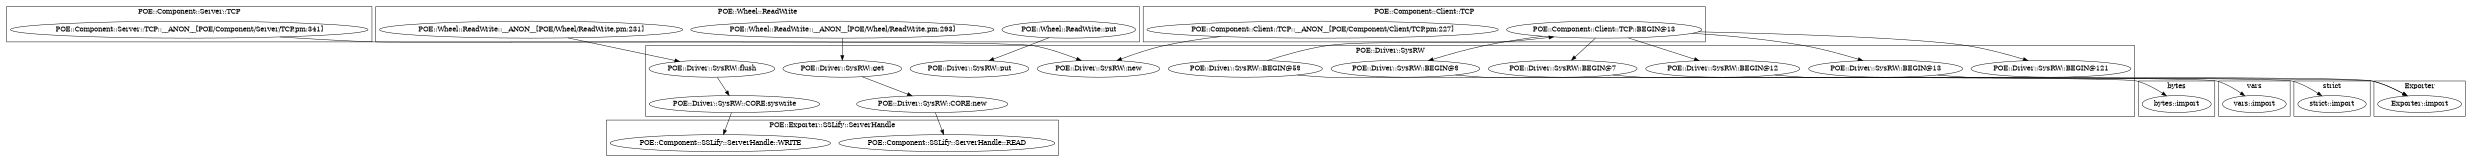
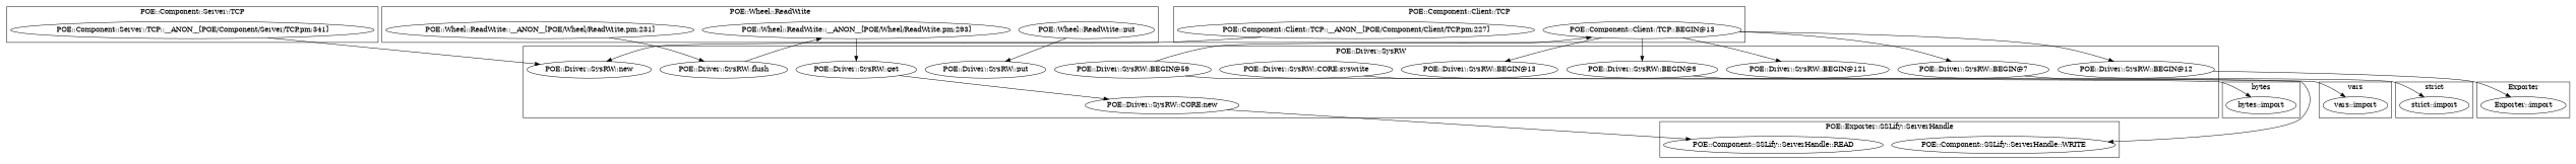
  digraph {
    "POE::Component::SSLify::ServerHandle::READ"
    "POE::Component::SSLify::ServerHandle::WRITE"
    "vars::import"
    "Exporter::import"
    "POE::Component::Server::TCP::__ANON__[POE/Component/Server/TCP.pm:341]"
    "POE::Wheel::ReadWrite::put"
    "POE::Wheel::ReadWrite::__ANON__[POE/Wheel/ReadWrite.pm:293]"
    "POE::Wheel::ReadWrite::__ANON__[POE/Wheel/ReadWrite.pm:231]"
    "POE::Driver::SysRW::put"
    "POE::Driver::SysRW::BEGIN@59"
    "POE::Driver::SysRW::CORE:syswrite"
    n12 [label="POE::Driver::SysRW::CORE:new"]
    "POE::Driver::SysRW::BEGIN@9"
    "POE::Driver::SysRW::BEGIN@7"
    "POE::Driver::SysRW::new"
    "POE::Driver::SysRW::get"
    "POE::Driver::SysRW::BEGIN@12"
    "POE::Driver::SysRW::BEGIN@121"
    "POE::Driver::SysRW::flush"
    "POE::Driver::SysRW::BEGIN@13"
    "strict::import"
    "bytes::import"
    "POE::Component::Client::TCP::BEGIN@13"
    "POE::Component::Client::TCP::__ANON__[POE/Component/Client/TCP.pm:227]"
    subgraph cluster_1 {
      label="POE::Exporter::SSLify::ServerHandle"
      "POE::Component::SSLify::ServerHandle::READ"
      "POE::Component::SSLify::ServerHandle::WRITE"
    }
    subgraph cluster_2 {
      label=vars
      "vars::import"
    }
    subgraph cluster_3 {
      label=Exporter
      "Exporter::import"
    }
    subgraph cluster_4 {
      label="POE::Component::Server::TCP"
      "POE::Component::Server::TCP::__ANON__[POE/Component/Server/TCP.pm:341]"
    }
    subgraph cluster_5 {
      label="POE::Wheel::ReadWrite"
      "POE::Wheel::ReadWrite::put"
      "POE::Wheel::ReadWrite::__ANON__[POE/Wheel/ReadWrite.pm:293]"
      "POE::Wheel::ReadWrite::__ANON__[POE/Wheel/ReadWrite.pm:231]"
    }
    subgraph cluster_6 {
      label="POE::Driver::SysRW"
      "POE::Driver::SysRW::put"
      "POE::Driver::SysRW::BEGIN@59"
      "POE::Driver::SysRW::CORE:syswrite"
      n12
      "POE::Driver::SysRW::BEGIN@9"
      "POE::Driver::SysRW::BEGIN@7"
      "POE::Driver::SysRW::new"
      "POE::Driver::SysRW::get"
      "POE::Driver::SysRW::BEGIN@12"
      "POE::Driver::SysRW::BEGIN@121"
      "POE::Driver::SysRW::flush"
      "POE::Driver::SysRW::BEGIN@13"
    }
    subgraph cluster_7 {
      label="strict"
      "strict::import"
    }
    subgraph cluster_8 {
      label=bytes
      "bytes::import"
    }
    subgraph cluster_9 {
      label="POE::Component::Client::TCP"
      "POE::Component::Client::TCP::BEGIN@13"
      "POE::Component::Client::TCP::__ANON__[POE/Component/Client/TCP.pm:227]"
    }
    "POE::Component::Server::TCP::__ANON__[POE/Component/Server/TCP.pm:341]" -> "POE::Driver::SysRW::new"
    "POE::Wheel::ReadWrite::put" -> "POE::Driver::SysRW::put"
    "POE::Wheel::ReadWrite::__ANON__[POE/Wheel/ReadWrite.pm:293]" -> "POE::Driver::SysRW::get"
    "POE::Wheel::ReadWrite::__ANON__[POE/Wheel/ReadWrite.pm:231]" -> "POE::Driver::SysRW::flush"
    "POE::Driver::SysRW::BEGIN@59" -> "bytes::import"
    "POE::Driver::SysRW::BEGIN@59" -> "POE::Component::Client::TCP::BEGIN@13"
    "POE::Driver::SysRW::CORE:syswrite" -> "POE::Component::SSLify::ServerHandle::WRITE"
    n12 -> "POE::Component::SSLify::ServerHandle::READ"
    "POE::Driver::SysRW::BEGIN@9" -> "vars::import"
    "POE::Driver::SysRW::BEGIN@7" -> "strict::import"
    "POE::Driver::SysRW::get" -> n12
    "POE::Driver::SysRW::BEGIN@12" -> "Exporter::import"
-   "POE::Driver::SysRW::flush" -> "POE::Driver::SysRW::CORE:syswrite"
-   "POE::Driver::SysRW::BEGIN@13" -> "Exporter::import"
+   "POE::Driver::SysRW::flush" -> "POE::Wheel::ReadWrite::__ANON__[POE/Wheel/ReadWrite.pm:293]"
    "POE::Component::Client::TCP::BEGIN@13" -> "POE::Driver::SysRW::BEGIN@9"
    "POE::Component::Client::TCP::BEGIN@13" -> "POE::Driver::SysRW::BEGIN@7"
    "POE::Component::Client::TCP::BEGIN@13" -> "POE::Driver::SysRW::BEGIN@12"
    "POE::Component::Client::TCP::BEGIN@13" -> "POE::Driver::SysRW::BEGIN@121"
    "POE::Component::Client::TCP::BEGIN@13" -> "POE::Driver::SysRW::BEGIN@13"
    "POE::Component::Client::TCP::__ANON__[POE/Component/Client/TCP.pm:227]" -> "POE::Driver::SysRW::new"
  }
